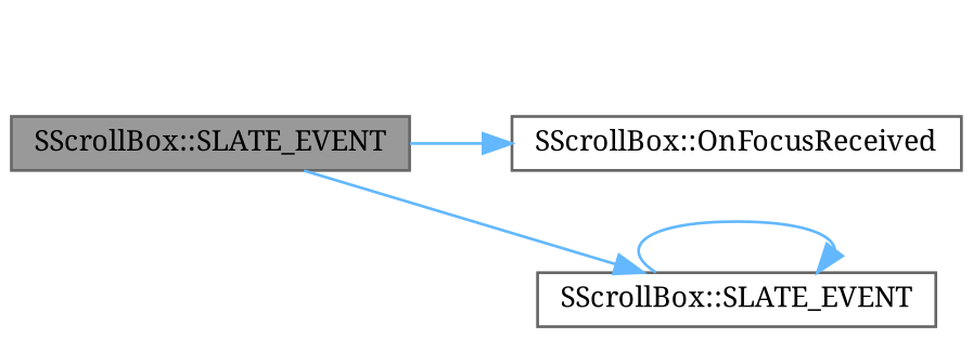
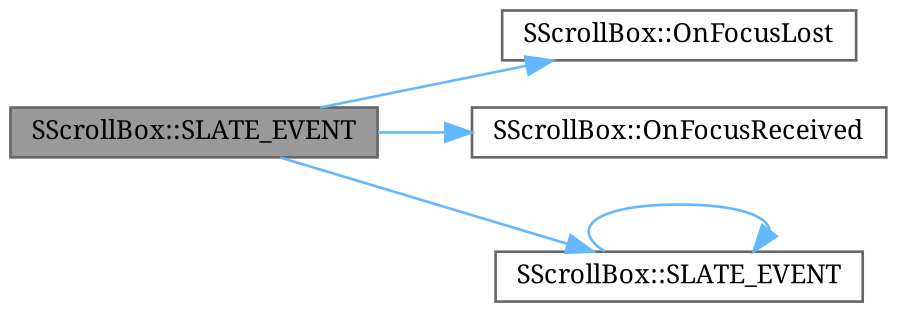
  digraph {
    rankdir=LR
    fontname="Noto Serif"
    node [color=grey40 fillcolor=white fontname="Noto Serif" fontsize=10 shape=box style=filled]
    edge [color=steelblue1 fontname="Noto Serif" fontsize=10 labelfontname=Helvetica labelfontsize=10 style=solid]
    n1 [color=gray40 fillcolor=grey60 fontcolor=black height=0.2 label="SScrollBox::SLATE_EVENT" width=0.4]
+   n2 [height=0.2 label="SScrollBox::OnFocusLost" width=0.4]
    n3 [height=0.2 label="SScrollBox::OnFocusReceived" width=0.4]
    n4 [height=0.2 label="SScrollBox::SLATE_EVENT" width=0.4]
+   n1 -> n2
    n1 -> n3
    n1 -> n4
    n4 -> n4
  }
